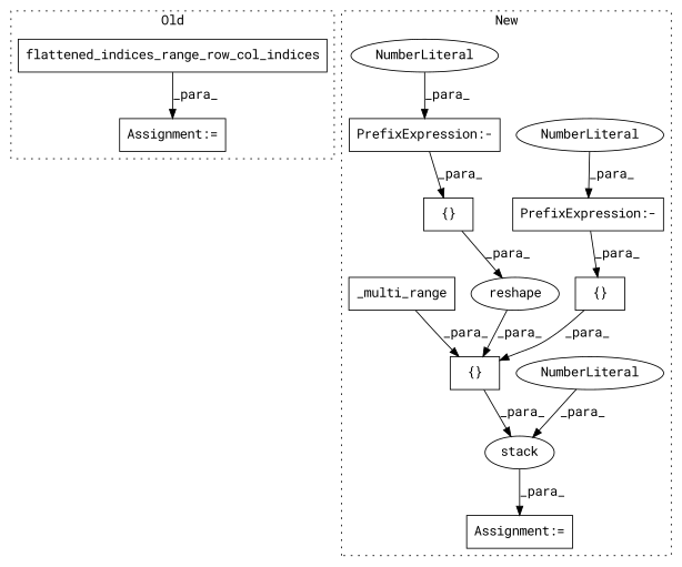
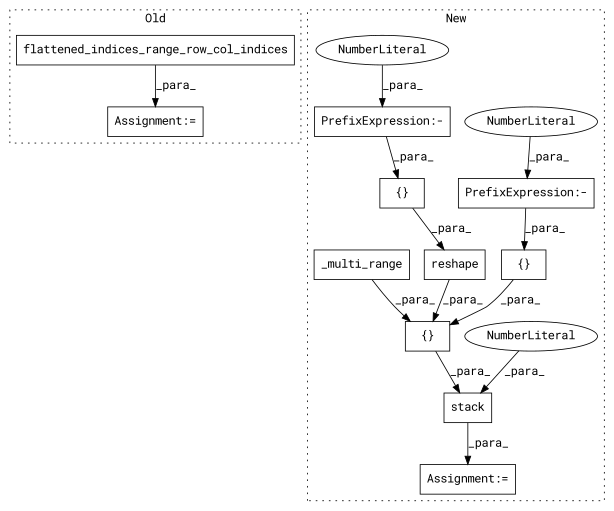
  digraph {
    fontname="Roboto Mono"
    node [a=32 fontname="Roboto Mono" l=1 shape=box]
    edge [fontname="Roboto Mono"]
    n1 [l="39,1" label=flattened_indices_range_row_col_indices s="10862,10926"]
    n2 [a=7 label="Assignment:=" s=10861]
-   n3 [l="8,1" label=reshape s="11763,11794" shape=ellipse]
+   n3 [l="8,1" label=reshape s="11763,11794"]
    n4 [a=4 l="1,1" label="{}" s="11702,11849"]
-   n5 [l="6,1" label=stack s="11687,11852" shape=ellipse]
+   n5 [l="6,1" label=stack s="11687,11852"]
    n6 [a=34 label=NumberLiteral s=11851 shape=ellipse]
    n7 [a=4 l="1,1" label="{}" s="11844,11847"]
    n8 [a=38 label="PrefixExpression:-" s=11845]
    n9 [a=4 l="1,1" label="{}" s="11790,11793"]
    n10 [a=34 label=NumberLiteral s=11846 shape=ellipse]
    n11 [a=38 label="PrefixExpression:-" s=11791]
    n12 [a=34 label=NumberLiteral s=11792 shape=ellipse]
    n13 [l="13,1" label=_multi_range s="11703,11740"]
    n14 [a=7 label="Assignment:=" s=11665]
    subgraph cluster_1 {
      label=Old
      style=dotted
      n1
      n2
    }
    subgraph cluster_2 {
      label=New
      style=dotted
      n3
      n4
      n5
      n6
      n7
      n8
      n9
      n10
      n11
      n12
      n13
      n14
    }
    n1 -> n2 [label=_para_]
    n3 -> n4 [label=_para_]
    n4 -> n5 [label=_para_]
    n5 -> n14 [label=_para_]
    n6 -> n5 [label=_para_]
    n7 -> n4 [label=_para_]
    n8 -> n7 [label=_para_]
    n9 -> n3 [label=_para_]
    n10 -> n8 [label=_para_]
    n11 -> n9 [label=_para_]
    n12 -> n11 [label=_para_]
    n13 -> n4 [label=_para_]
  }
